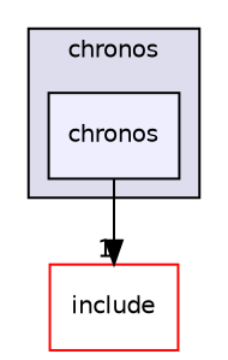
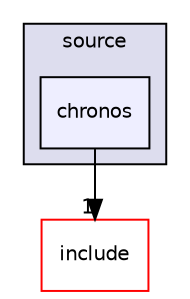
  digraph {
    compound=true
    node [fontname=Helvetica fontsize=10 shape=box style=filled]
    n1 [fillcolor="#eeeeff" label=chronos pencolor=black]
    n2 [color=red fillcolor=white label=include]
    subgraph cluster_1 {
      bgcolor="#ddddee"
      fontname=Helvetica
      fontsize=10
-     label=chronos
+     label=source
      pencolor=black
      n1
    }
    n1 -> n2 [headlabel=1 labeldistance=1.5 labelfontname=Helvetica labelfontsize=10]
  }
